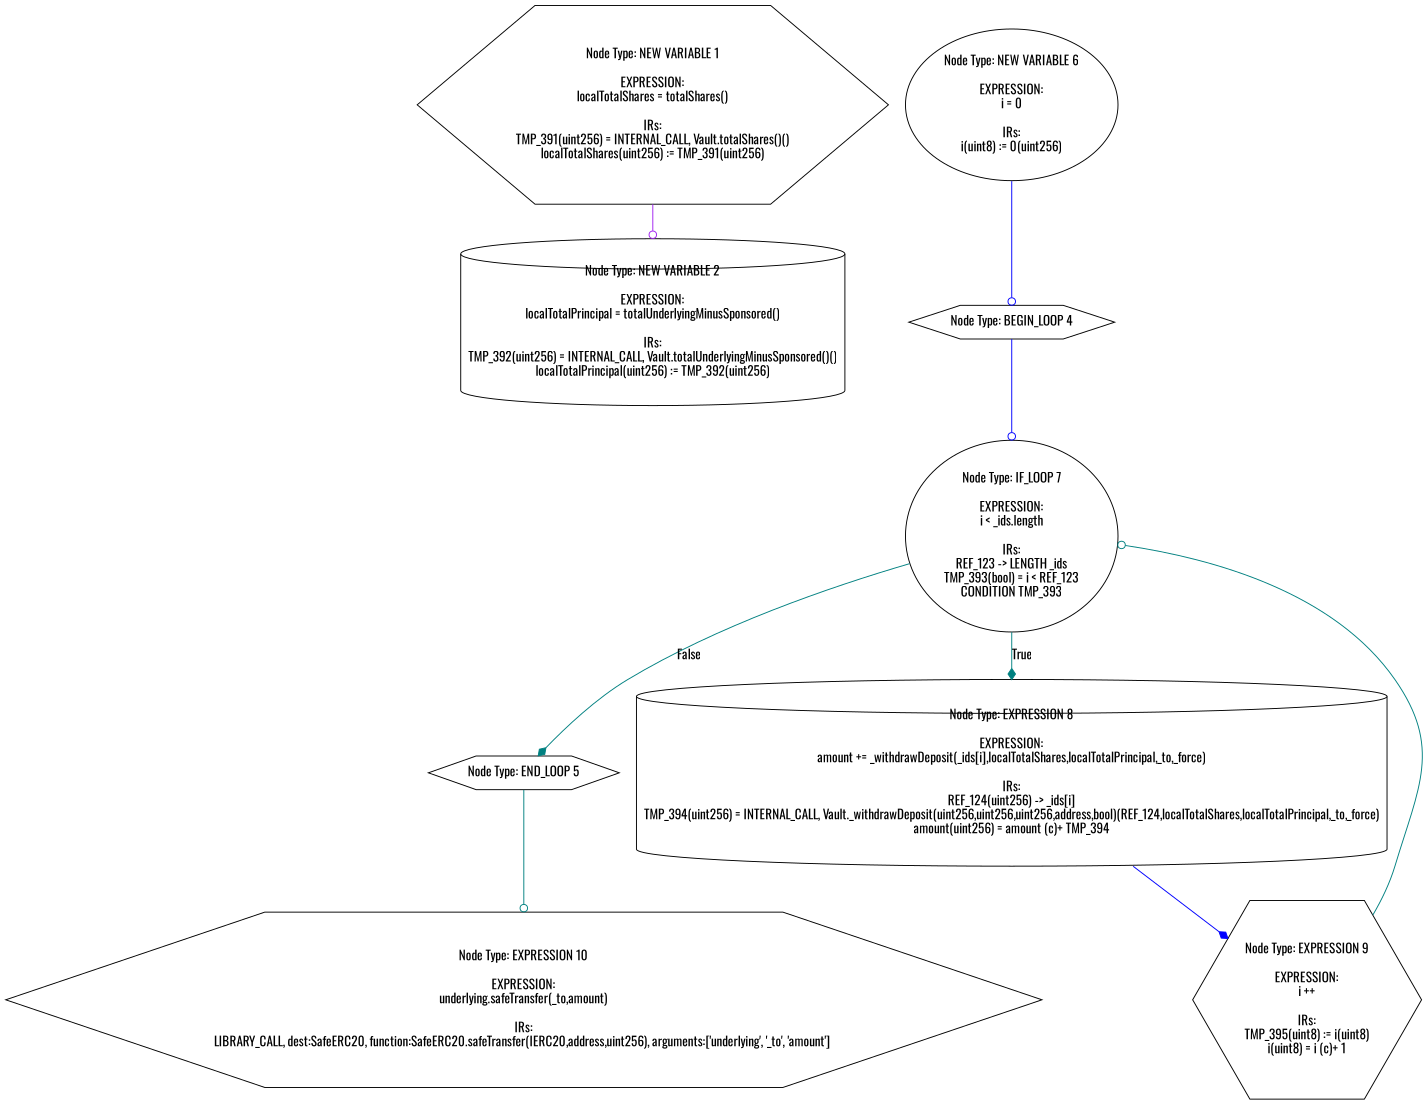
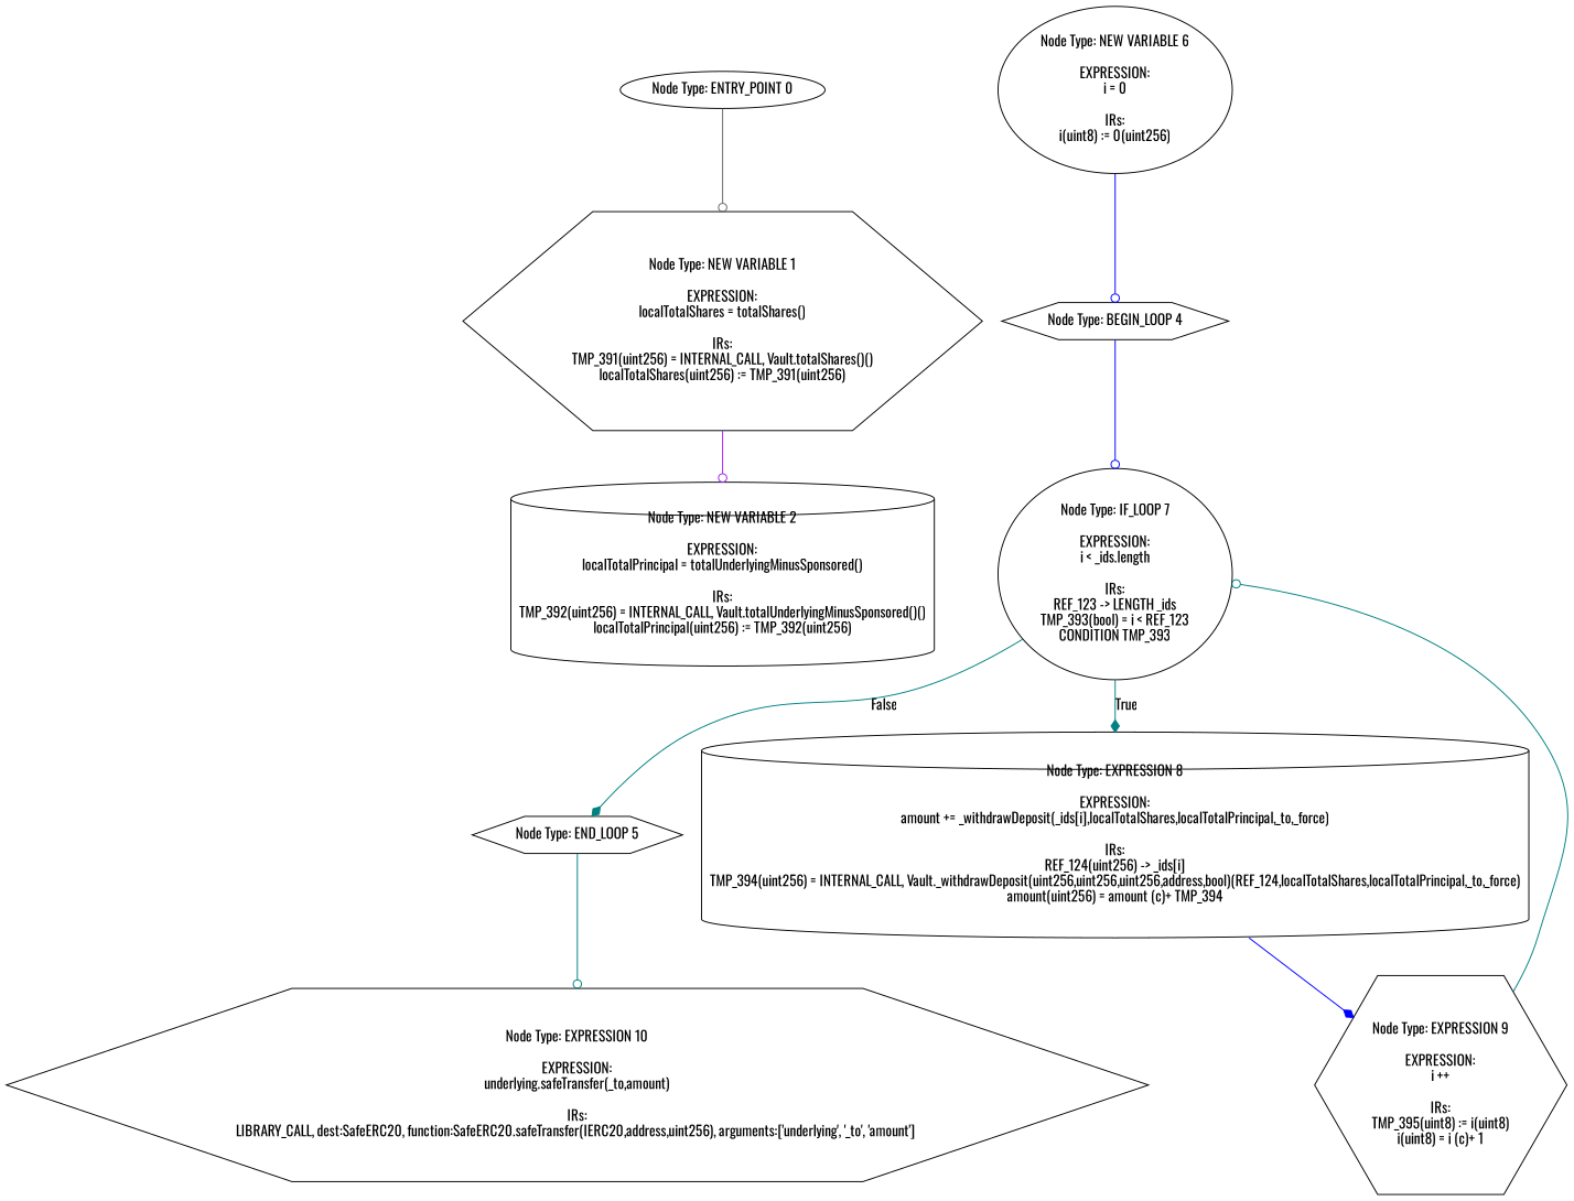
  digraph {
    fontname=Oswald
    node [fontname=Oswald shape=hexagon]
    edge [arrowhead=odot color=teal fontname=Oswald]
+   n1 [label="Node Type: ENTRY_POINT 0\n" shape=ellipse]
    n2 [label="Node Type: NEW VARIABLE 1\n\nEXPRESSION:\nlocalTotalShares = totalShares()\n\nIRs:\nTMP_391(uint256) = INTERNAL_CALL, Vault.totalShares()()\nlocalTotalShares(uint256) := TMP_391(uint256)"]
    n3 [label="Node Type: NEW VARIABLE 2\n\nEXPRESSION:\nlocalTotalPrincipal = totalUnderlyingMinusSponsored()\n\nIRs:\nTMP_392(uint256) = INTERNAL_CALL, Vault.totalUnderlyingMinusSponsored()()\nlocalTotalPrincipal(uint256) := TMP_392(uint256)" shape=cylinder]
    n4 [label="Node Type: NEW VARIABLE 6\n\nEXPRESSION:\ni = 0\n\nIRs:\ni(uint8) := 0(uint256)" shape=ellipse]
    n5 [label="Node Type: BEGIN_LOOP 4\n"]
    n6 [label="Node Type: IF_LOOP 7\n\nEXPRESSION:\ni < _ids.length\n\nIRs:\nREF_123 -> LENGTH _ids\nTMP_393(bool) = i < REF_123\nCONDITION TMP_393" shape=ellipse]
    n7 [label="Node Type: END_LOOP 5\n"]
    n8 [label="Node Type: EXPRESSION 8\n\nEXPRESSION:\namount += _withdrawDeposit(_ids[i],localTotalShares,localTotalPrincipal,_to,_force)\n\nIRs:\nREF_124(uint256) -> _ids[i]\nTMP_394(uint256) = INTERNAL_CALL, Vault._withdrawDeposit(uint256,uint256,uint256,address,bool)(REF_124,localTotalShares,localTotalPrincipal,_to,_force)\namount(uint256) = amount (c)+ TMP_394" shape=cylinder]
    n9 [label="Node Type: EXPRESSION 10\n\nEXPRESSION:\nunderlying.safeTransfer(_to,amount)\n\nIRs:\nLIBRARY_CALL, dest:SafeERC20, function:SafeERC20.safeTransfer(IERC20,address,uint256), arguments:['underlying', '_to', 'amount'] "]
    n10 [label="Node Type: EXPRESSION 9\n\nEXPRESSION:\ni ++\n\nIRs:\nTMP_395(uint8) := i(uint8)\ni(uint8) = i (c)+ 1"]
+   n1 -> n2 [color=gray40]
    n2 -> n3 [color=purple]
    n4 -> n5 [color=blue]
    n5 -> n6 [color=blue]
    n6 -> n7 [arrowhead=diamond label=False]
    n6 -> n8 [arrowhead=diamond label=True]
    n7 -> n9
    n8 -> n10 [arrowhead=diamond color=blue]
    n10 -> n6
  }
